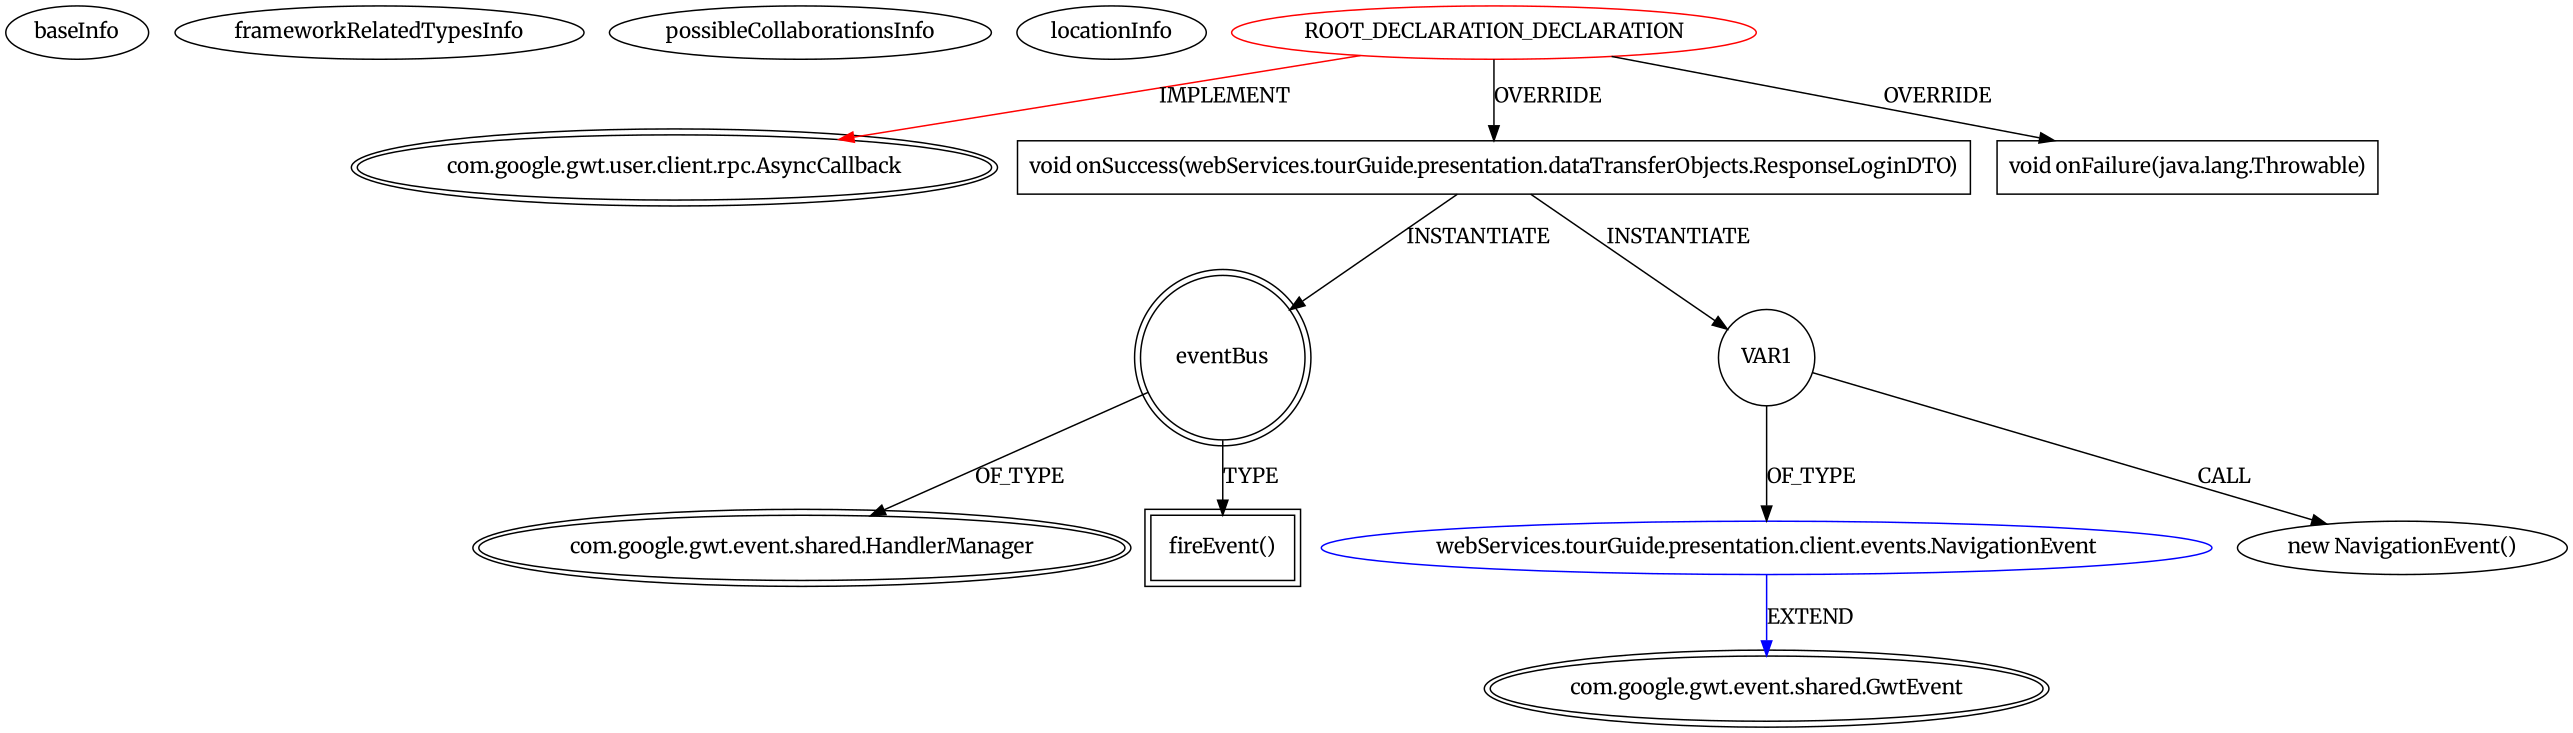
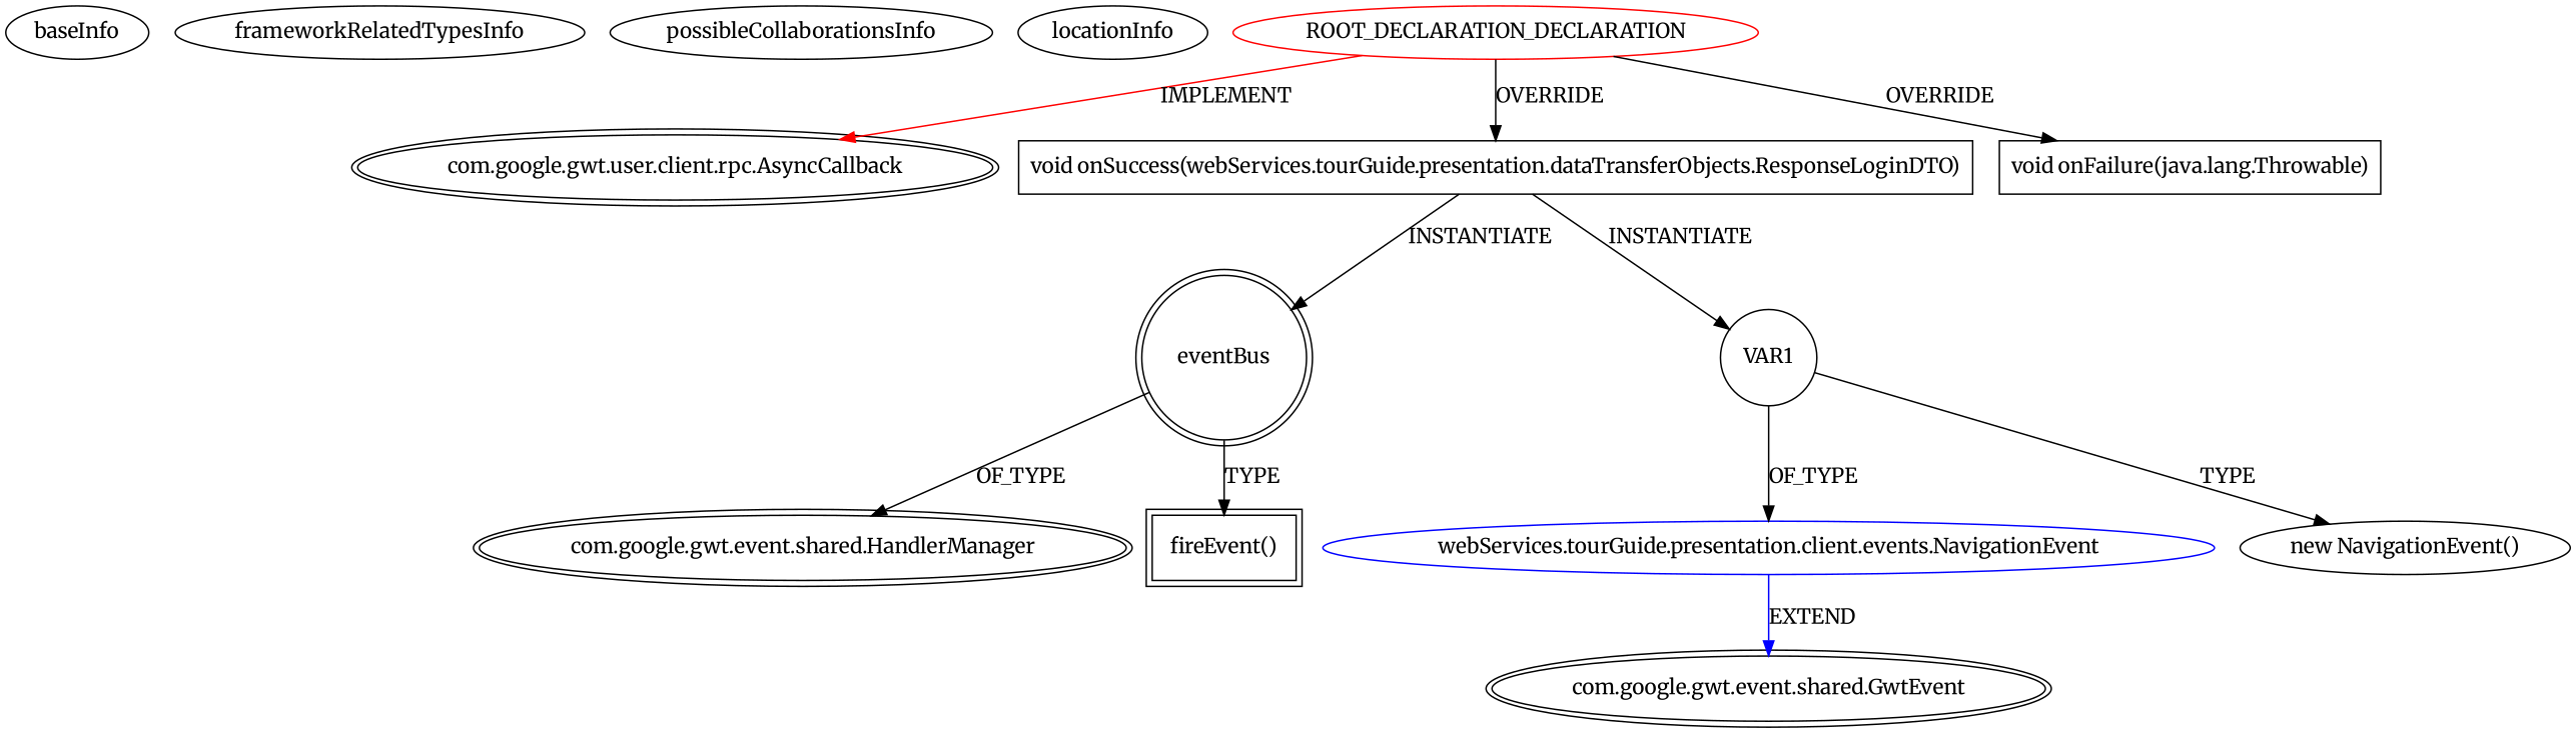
  digraph {
    fontname=Merriweather
    node [fontname=Merriweather isFrameworkType=false]
    edge [fontname=Merriweather]
    baseInfo [category=extension_graph graphId=4683 isAnonymous=true possibleRelation=true isFrameworkType=""]
    frameworkRelatedTypesInfo [0="com.google.gwt.user.client.rpc.AsyncCallback" isFrameworkType=""]
    possibleCollaborationsInfo [0="4683~OVERRIDING_METHOD_DECLARATION-INSTANTIATION-~com.google.gwt.user.client.rpc.AsyncCallback ~com.google.gwt.event.shared.GwtEvent ~true~false" isFrameworkType=""]
    locationInfo [contextSignature="void onClick(com.google.gwt.event.dom.client.ClickEvent)" filePath="/wuiidl-webservice/webservice-master/tourGuide/src/webServices/tourGuide/presentation/client/presenters/LoginPresenter.java" graphId=4683 projectName="wuiidl-webservice" isFrameworkType=""]
    n5 [color=red label=ROOT_DECLARATION_DECLARATION vertexType=ROOT_ANONYMOUS_DECLARATION]
    n6 [isFrameworkType=true label="com.google.gwt.user.client.rpc.AsyncCallback" peripheries=2 vertexType=FRAMEWORK_INTERFACE_TYPE]
    n7 [label="void onSuccess(webServices.tourGuide.presentation.dataTransferObjects.ResponseLoginDTO)" shape=box vertexType=OVERRIDING_METHOD_DECLARATION]
    n8 [label="void onFailure(java.lang.Throwable)" shape=box vertexType=OVERRIDING_METHOD_DECLARATION]
    n9 [isFrameworkType=true label=eventBus peripheries=2 shape=circle vertexType=VARIABLE_EXPRESION]
    n10 [label=VAR1 shape=circle vertexType=VARIABLE_EXPRESION]
    n11 [isFrameworkType=true label="com.google.gwt.event.shared.HandlerManager" peripheries=2 vertexType=FRAMEWORK_CLASS_TYPE]
    n12 [isFrameworkType=true label="fireEvent()" peripheries=2 shape=box vertexType=INSIDE_CALL]
    n13 [color=blue label="webServices.tourGuide.presentation.client.events.NavigationEvent" vertexType=REFERENCE_CLIENT_CLASS_DECLARATION]
    n14 [label="new NavigationEvent()" vertexType=CONSTRUCTOR_CALL]
    n15 [isFrameworkType=true label="com.google.gwt.event.shared.GwtEvent" peripheries=2 vertexType=FRAMEWORK_CLASS_TYPE]
    n5 -> n6 [color=red label=IMPLEMENT]
    n5 -> n7 [label=OVERRIDE]
    n5 -> n8 [label=OVERRIDE]
    n7 -> n9 [label=INSTANTIATE]
    n7 -> n10 [label=INSTANTIATE]
    n9 -> n11 [label=OF_TYPE]
    n9 -> n12 [label=TYPE]
    n10 -> n13 [label=OF_TYPE]
-   n10 -> n14 [label=CALL]
+   n10 -> n14 [label=TYPE]
    n13 -> n15 [color=blue label=EXTEND]
  }
